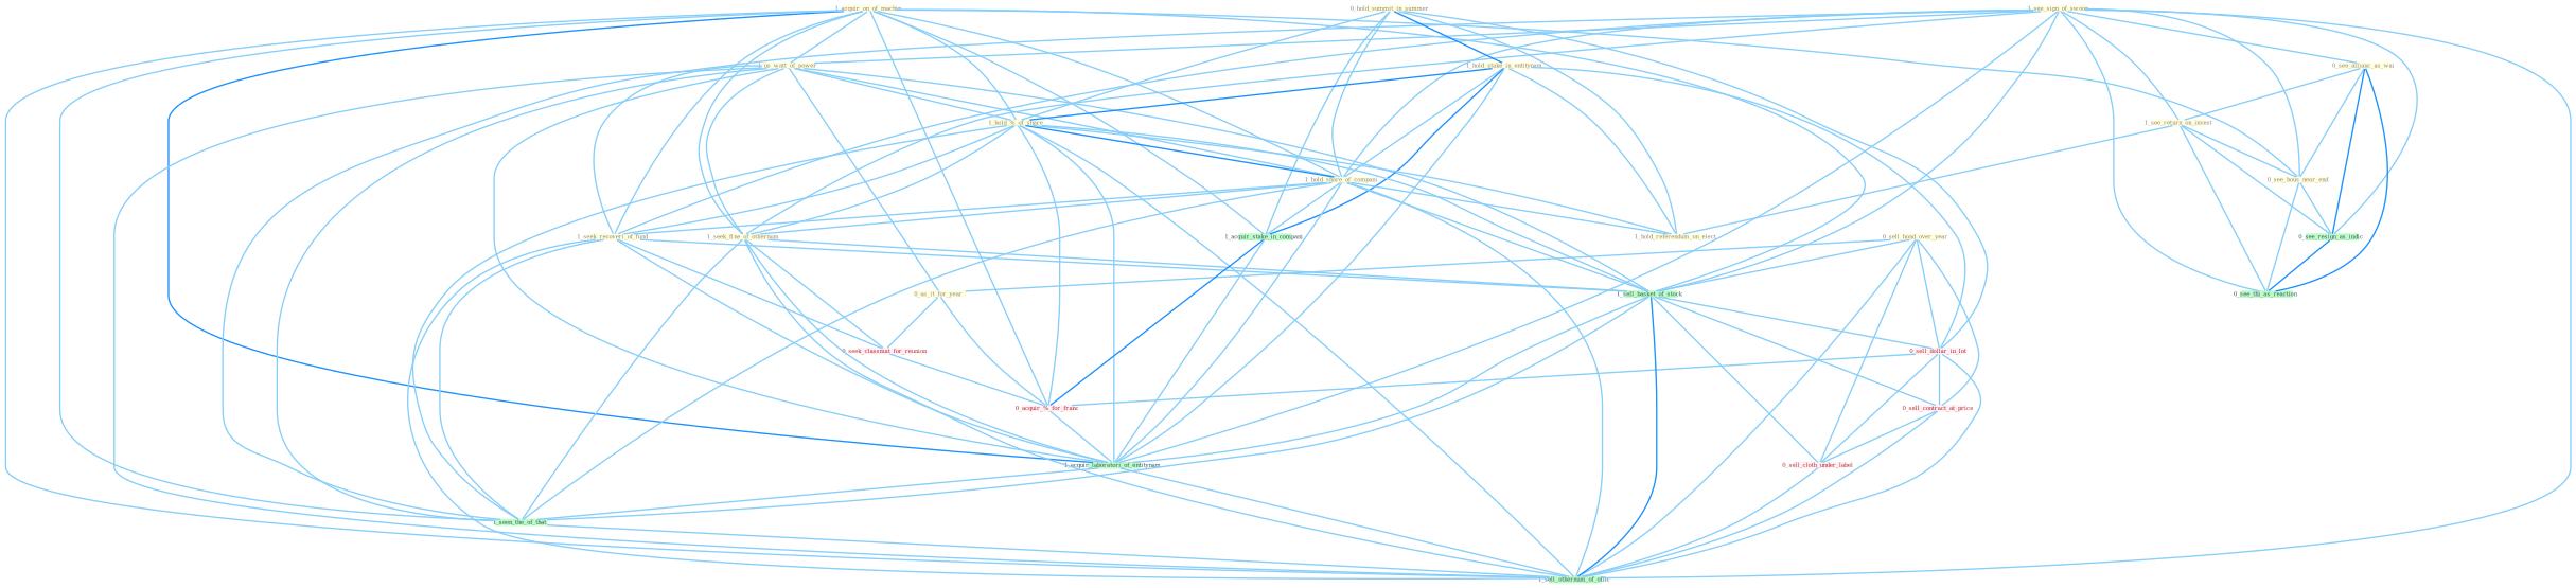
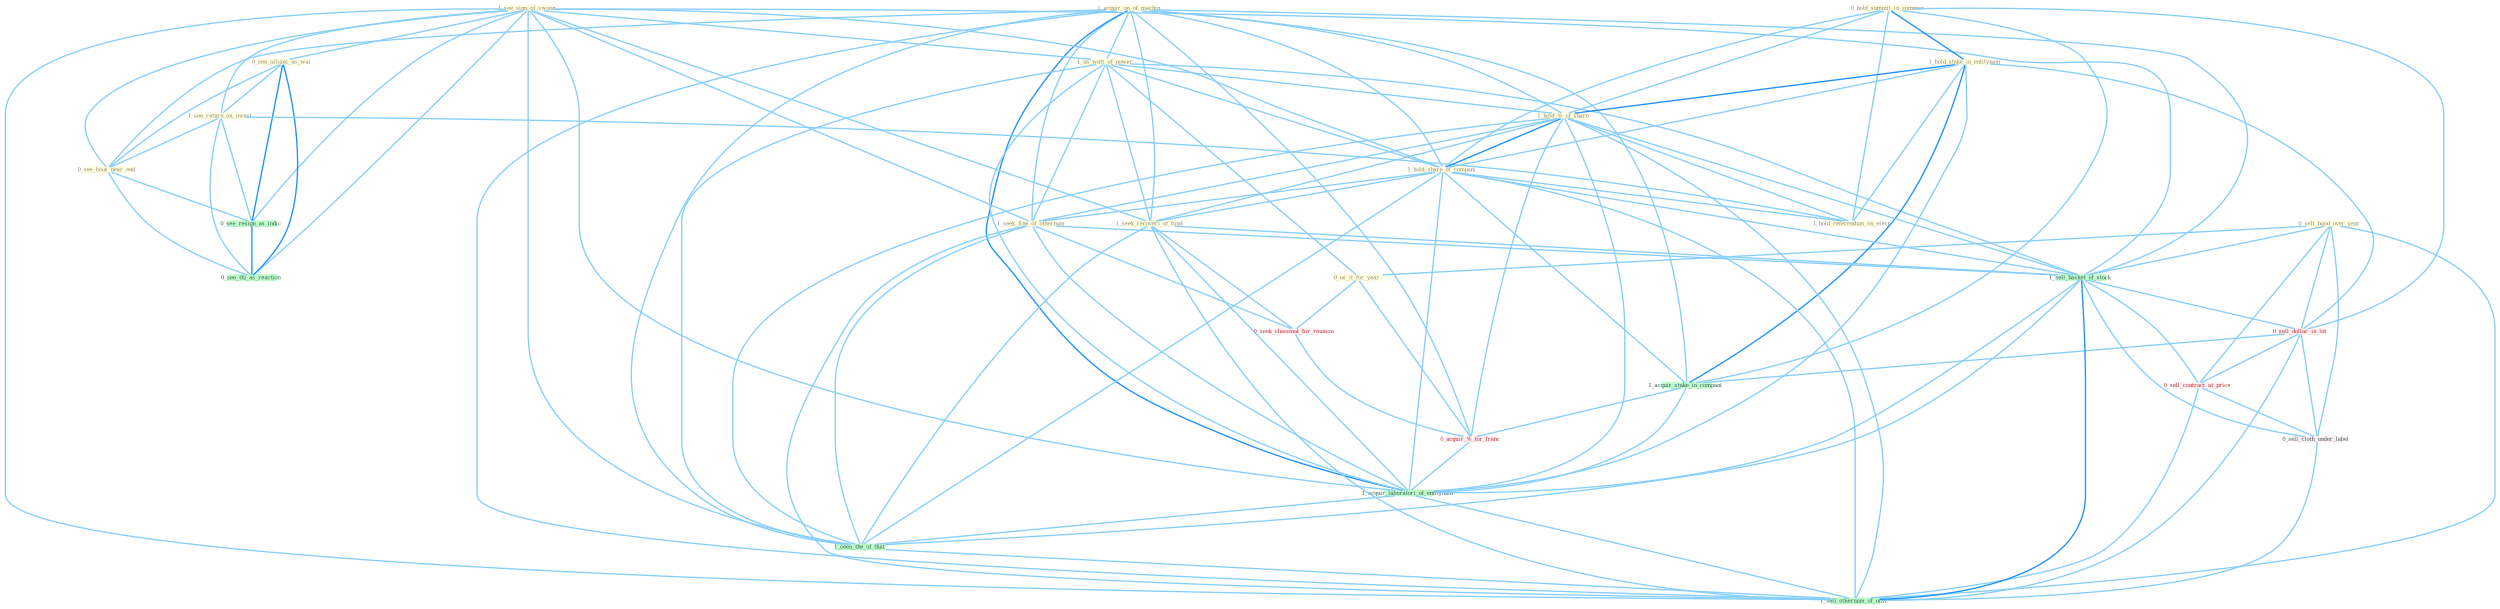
  graph {
    node [color="#ffffe0" fixedsize=true fontcolor="#8b7d6b" fontsize=4 shape=polygon style=filled]
    edge [color="#87cefa" w=1]
    "1_acquir_on_of_machin " [height=.06 width=.5]
    "1_see_sign_of_swoon " [height=.06 width=.5]
    "1_us_watt_of_power " [height=.06 width=.5]
    "0_see_allianc_as_wai " [height=.06 width=.5]
    "0_sell_bond_over_year " [height=.06 width=.5]
    "0_us_it_for_year " [height=.06 width=.5]
    "1_see_return_on_invest " [height=.06 width=.5]
    "0_hold_summit_in_summer " [height=.06 width=.5]
    "1_hold_stake_in_entitynam " [height=.06 width=.5]
    "1_hold_%_of_share " [height=.06 width=.5]
    "1_hold_share_of_compani " [height=.06 width=.5]
    "0_see_hous_near_end " [height=.06 width=.5]
    "1_seek_fine_of_othernum " [height=.06 width=.5]
    "1_hold_referendum_on_elect " [height=.06 width=.5]
    "1_seek_recoveri_of_fund " [height=.06 width=.5]
    "0_seek_classmat_for_reunion " [color="#fff0f5" fontcolor="#b22222" height=.06 width=.5]
    "0_sell_dollar_in_lot " [color="#fff0f5" fontcolor="#b22222" height=.06 width=.5]
    "0_acquir_%_for_franc " [color="#fff0f5" fontcolor="#b22222" height=.06 width=.5]
    "0_sell_contract_at_price " [color="#fff0f5" fontcolor="#b22222" height=.06 width=.5]
-   "0_sell_cloth_under_label " [color="#fff0f5" fontcolor="#b22222" height=.06 width=.5]
+   "0_sell_cloth_under_label " [color="#fff0f5" fontcolor="#2f4f4f" height=.06 width=.5]
    "1_sell_basket_of_stock " [color="#BDFCC9" fontcolor="#2f4f4f" height=.06 width=.5]
    "1_acquir_stake_in_compani " [color="#BDFCC9" fontcolor="#2f4f4f" height=.06 width=.5]
    "1_acquir_laboratori_of_entitynam " [color="#BDFCC9" fontcolor="#2f4f4f" height=.06 width=.5]
    "1_seen_the_of_that " [color="#BDFCC9" fontcolor="#2f4f4f" height=.06 width=.5]
    "1_sell_othernum_of_offic " [color="#BDFCC9" fontcolor="#2f4f4f" height=.06 width=.5]
    "0_see_resign_as_indic " [color="#BDFCC9" fontcolor="#2f4f4f" height=.06 width=.5]
    "0_see_thi_as_reaction " [color="#BDFCC9" fontcolor="#2f4f4f" height=.06 width=.5]
    subgraph sub_1 {
      "1_acquir_on_of_machin "
      "1_see_sign_of_swoon "
      "1_us_watt_of_power "
      "0_see_allianc_as_wai "
      "0_sell_bond_over_year "
      "0_us_it_for_year "
      "1_see_return_on_invest "
      "0_hold_summit_in_summer "
      "1_hold_stake_in_entitynam "
      "1_hold_%_of_share "
      "1_hold_share_of_compani "
      "0_see_hous_near_end "
      "1_seek_fine_of_othernum "
      "1_hold_referendum_on_elect "
      "1_seek_recoveri_of_fund "
    }
    subgraph sub_2 {
      "0_seek_classmat_for_reunion "
      "0_sell_dollar_in_lot "
      "0_acquir_%_for_franc "
      "0_sell_contract_at_price "
      "0_sell_cloth_under_label "
    }
    "1_acquir_on_of_machin " -- "1_us_watt_of_power "
    "1_acquir_on_of_machin " -- "1_hold_%_of_share "
    "1_acquir_on_of_machin " -- "1_hold_share_of_compani "
    "1_acquir_on_of_machin " -- "0_see_hous_near_end "
    "1_acquir_on_of_machin " -- "1_seek_fine_of_othernum "
    "1_acquir_on_of_machin " -- "1_seek_recoveri_of_fund "
    "1_acquir_on_of_machin " -- "0_acquir_%_for_franc "
    "1_acquir_on_of_machin " -- "1_sell_basket_of_stock "
    "1_acquir_on_of_machin " -- "1_acquir_stake_in_compani "
    "1_acquir_on_of_machin " -- "1_acquir_laboratori_of_entitynam " [color="#1e90ff" w=2]
    "1_acquir_on_of_machin " -- "1_seen_the_of_that "
    "1_acquir_on_of_machin " -- "1_sell_othernum_of_offic "
    "1_see_sign_of_swoon " -- "1_us_watt_of_power "
    "1_see_sign_of_swoon " -- "0_see_allianc_as_wai "
    "1_see_sign_of_swoon " -- "1_see_return_on_invest "
    "1_see_sign_of_swoon " -- "1_hold_share_of_compani "
    "1_see_sign_of_swoon " -- "0_see_hous_near_end "
    "1_see_sign_of_swoon " -- "1_seek_fine_of_othernum "
    "1_see_sign_of_swoon " -- "1_seek_recoveri_of_fund "
    "1_see_sign_of_swoon " -- "1_sell_basket_of_stock "
    "1_see_sign_of_swoon " -- "1_acquir_laboratori_of_entitynam "
    "1_see_sign_of_swoon " -- "1_seen_the_of_that "
    "1_see_sign_of_swoon " -- "1_sell_othernum_of_offic "
    "1_see_sign_of_swoon " -- "0_see_resign_as_indic "
    "1_see_sign_of_swoon " -- "0_see_thi_as_reaction "
    "1_us_watt_of_power " -- "0_us_it_for_year "
    "1_us_watt_of_power " -- "1_hold_%_of_share "
    "1_us_watt_of_power " -- "1_hold_share_of_compani "
    "1_us_watt_of_power " -- "1_seek_fine_of_othernum "
    "1_us_watt_of_power " -- "1_seek_recoveri_of_fund "
    "1_us_watt_of_power " -- "1_sell_basket_of_stock "
    "1_us_watt_of_power " -- "1_acquir_laboratori_of_entitynam "
    "1_us_watt_of_power " -- "1_seen_the_of_that "
-   "1_us_watt_of_power " -- "1_sell_othernum_of_offic "
    "0_see_allianc_as_wai " -- "1_see_return_on_invest "
    "0_see_allianc_as_wai " -- "0_see_hous_near_end "
    "0_see_allianc_as_wai " -- "0_see_resign_as_indic " [color="#1e90ff" w=2]
    "0_see_allianc_as_wai " -- "0_see_thi_as_reaction " [color="#1e90ff" w=2]
    "0_sell_bond_over_year " -- "0_us_it_for_year "
    "0_sell_bond_over_year " -- "0_sell_dollar_in_lot "
    "0_sell_bond_over_year " -- "0_sell_contract_at_price "
    "0_sell_bond_over_year " -- "0_sell_cloth_under_label "
    "0_sell_bond_over_year " -- "1_sell_basket_of_stock "
    "0_sell_bond_over_year " -- "1_sell_othernum_of_offic "
    "0_us_it_for_year " -- "0_seek_classmat_for_reunion "
    "0_us_it_for_year " -- "0_acquir_%_for_franc "
    "1_see_return_on_invest " -- "0_see_hous_near_end "
    "1_see_return_on_invest " -- "1_hold_referendum_on_elect "
    "1_see_return_on_invest " -- "0_see_resign_as_indic "
    "1_see_return_on_invest " -- "0_see_thi_as_reaction "
    "0_hold_summit_in_summer " -- "1_hold_stake_in_entitynam " [color="#1e90ff" w=2]
    "0_hold_summit_in_summer " -- "1_hold_%_of_share "
    "0_hold_summit_in_summer " -- "1_hold_share_of_compani "
    "0_hold_summit_in_summer " -- "1_hold_referendum_on_elect "
    "0_hold_summit_in_summer " -- "0_sell_dollar_in_lot "
    "0_hold_summit_in_summer " -- "1_acquir_stake_in_compani "
    "1_hold_stake_in_entitynam " -- "1_hold_%_of_share " [color="#1e90ff"]
    "1_hold_stake_in_entitynam " -- "1_hold_share_of_compani "
    "1_hold_stake_in_entitynam " -- "1_hold_referendum_on_elect "
    "1_hold_stake_in_entitynam " -- "0_sell_dollar_in_lot "
    "1_hold_stake_in_entitynam " -- "1_acquir_stake_in_compani " [color="#1e90ff" w=2]
    "1_hold_stake_in_entitynam " -- "1_acquir_laboratori_of_entitynam "
    "1_hold_%_of_share " -- "1_hold_share_of_compani " [color="#1e90ff" w=2]
    "1_hold_%_of_share " -- "1_seek_fine_of_othernum "
    "1_hold_%_of_share " -- "1_hold_referendum_on_elect "
    "1_hold_%_of_share " -- "1_seek_recoveri_of_fund "
    "1_hold_%_of_share " -- "0_acquir_%_for_franc "
    "1_hold_%_of_share " -- "1_sell_basket_of_stock "
    "1_hold_%_of_share " -- "1_acquir_laboratori_of_entitynam "
    "1_hold_%_of_share " -- "1_seen_the_of_that "
    "1_hold_%_of_share " -- "1_sell_othernum_of_offic "
    "1_hold_share_of_compani " -- "1_seek_fine_of_othernum "
    "1_hold_share_of_compani " -- "1_hold_referendum_on_elect "
    "1_hold_share_of_compani " -- "1_seek_recoveri_of_fund "
    "1_hold_share_of_compani " -- "1_sell_basket_of_stock "
    "1_hold_share_of_compani " -- "1_acquir_stake_in_compani "
    "1_hold_share_of_compani " -- "1_acquir_laboratori_of_entitynam "
    "1_hold_share_of_compani " -- "1_seen_the_of_that "
    "1_hold_share_of_compani " -- "1_sell_othernum_of_offic "
    "0_see_hous_near_end " -- "0_see_resign_as_indic "
    "0_see_hous_near_end " -- "0_see_thi_as_reaction "
    "1_seek_fine_of_othernum " -- "0_seek_classmat_for_reunion "
    "1_seek_fine_of_othernum " -- "1_sell_basket_of_stock "
    "1_seek_fine_of_othernum " -- "1_acquir_laboratori_of_entitynam "
    "1_seek_fine_of_othernum " -- "1_seen_the_of_that "
    "1_seek_fine_of_othernum " -- "1_sell_othernum_of_offic "
    "1_seek_recoveri_of_fund " -- "0_seek_classmat_for_reunion "
    "1_seek_recoveri_of_fund " -- "1_sell_basket_of_stock "
    "1_seek_recoveri_of_fund " -- "1_acquir_laboratori_of_entitynam "
    "1_seek_recoveri_of_fund " -- "1_seen_the_of_that "
    "1_seek_recoveri_of_fund " -- "1_sell_othernum_of_offic "
    "0_seek_classmat_for_reunion " -- "0_acquir_%_for_franc "
    "0_sell_dollar_in_lot " -- "0_sell_contract_at_price "
    "0_sell_dollar_in_lot " -- "0_sell_cloth_under_label "
-   "0_sell_dollar_in_lot " -- "0_acquir_%_for_franc "
+   "0_sell_dollar_in_lot " -- "1_acquir_stake_in_compani "
    "0_sell_dollar_in_lot " -- "1_sell_othernum_of_offic "
    "0_acquir_%_for_franc " -- "1_acquir_laboratori_of_entitynam "
    "0_sell_contract_at_price " -- "0_sell_cloth_under_label "
    "0_sell_contract_at_price " -- "1_sell_othernum_of_offic "
    "0_sell_cloth_under_label " -- "1_sell_othernum_of_offic "
    "1_sell_basket_of_stock " -- "0_sell_dollar_in_lot "
    "1_sell_basket_of_stock " -- "0_sell_contract_at_price "
    "1_sell_basket_of_stock " -- "0_sell_cloth_under_label "
    "1_sell_basket_of_stock " -- "1_acquir_laboratori_of_entitynam "
    "1_sell_basket_of_stock " -- "1_seen_the_of_that "
    "1_sell_basket_of_stock " -- "1_sell_othernum_of_offic " [color="#1e90ff" w=2]
-   "1_acquir_stake_in_compani " -- "0_acquir_%_for_franc " [color="#1e90ff"]
+   "1_acquir_stake_in_compani " -- "0_acquir_%_for_franc "
    "1_acquir_stake_in_compani " -- "1_acquir_laboratori_of_entitynam "
    "1_acquir_laboratori_of_entitynam " -- "1_seen_the_of_that "
    "1_acquir_laboratori_of_entitynam " -- "1_sell_othernum_of_offic "
    "1_seen_the_of_that " -- "1_sell_othernum_of_offic "
    "0_see_resign_as_indic " -- "0_see_thi_as_reaction " [color="#1e90ff" w=2]
  }
